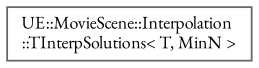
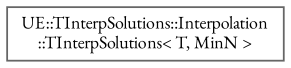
  digraph {
    rankdir=TB
    fontname="EB Garamond"
-   n1 [color=grey40 fillcolor=white fontname="EB Garamond" fontsize=10 height=0.2 label="UE::MovieScene::Interpolation\l::TInterpSolutions\< T, MinN \>" shape=box style=filled width=0.4]
+   n1 [color=grey40 fillcolor=white fontname="EB Garamond" fontsize=10 height=0.2 label="UE::TInterpSolutions::Interpolation\l::TInterpSolutions\< T, MinN \>" shape=box style=filled width=0.4]
  }
